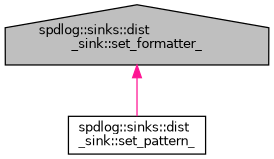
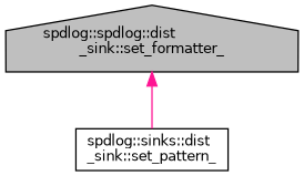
  digraph {
    rankdir=TB
    node [color=black fontname=Helvetica fontsize=10 style=filled]
-   n1 [fillcolor=grey75 fontcolor=black height=0.2 label="spdlog::sinks::dist\l_sink::set_formatter_" shape=house width=0.4]
+   n1 [fillcolor=grey75 fontcolor=black height=0.2 label="spdlog::spdlog::dist\l_sink::set_formatter_" shape=house width=0.4]
    n2 [fillcolor=white height=0.2 label="spdlog::sinks::dist\l_sink::set_pattern_" shape=box width=0.4]
    n1 -> n2 [color=deeppink dir=back fontname=Helvetica fontsize=10 labelfontname=Helvetica labelfontsize=10 style=solid]
  }
